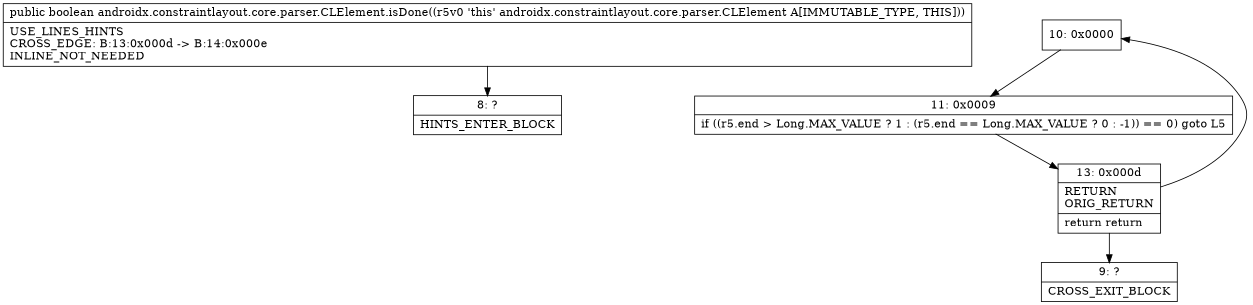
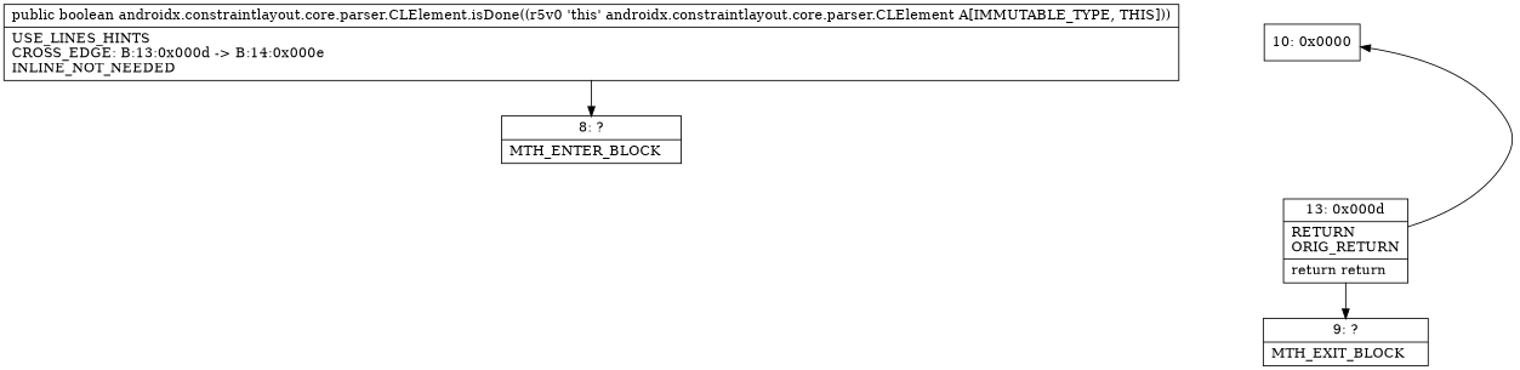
  digraph {
    node [shape=record]
-   n1 [label="{8\:\ ?|HINTS_ENTER_BLOCK\l}"]
+   n1 [label="{8\:\ ?|MTH_ENTER_BLOCK\l}"]
    n2 [label="{10\:\ 0x0000}"]
-   n3 [label="{11\:\ 0x0009|if ((r5.end \> Long.MAX_VALUE ? 1 : (r5.end == Long.MAX_VALUE ? 0 : \-1)) == 0) goto L5\l}"]
    n4 [label="{13\:\ 0x000d|RETURN\lORIG_RETURN\l|return return\l}"]
-   n5 [label="{9\:\ ?|CROSS_EXIT_BLOCK\l}"]
+   n5 [label="{9\:\ ?|MTH_EXIT_BLOCK\l}"]
    n6 [label="{public boolean androidx.constraintlayout.core.parser.CLElement.isDone((r5v0 'this' androidx.constraintlayout.core.parser.CLElement A[IMMUTABLE_TYPE, THIS]))  | USE_LINES_HINTS\lCROSS_EDGE: B:13:0x000d \-\> B:14:0x000e\lINLINE_NOT_NEEDED\l}"]
-   n2 -> n3
-   n3 -> n4
    n4 -> n2
    n4 -> n5
    n6 -> n1
  }
